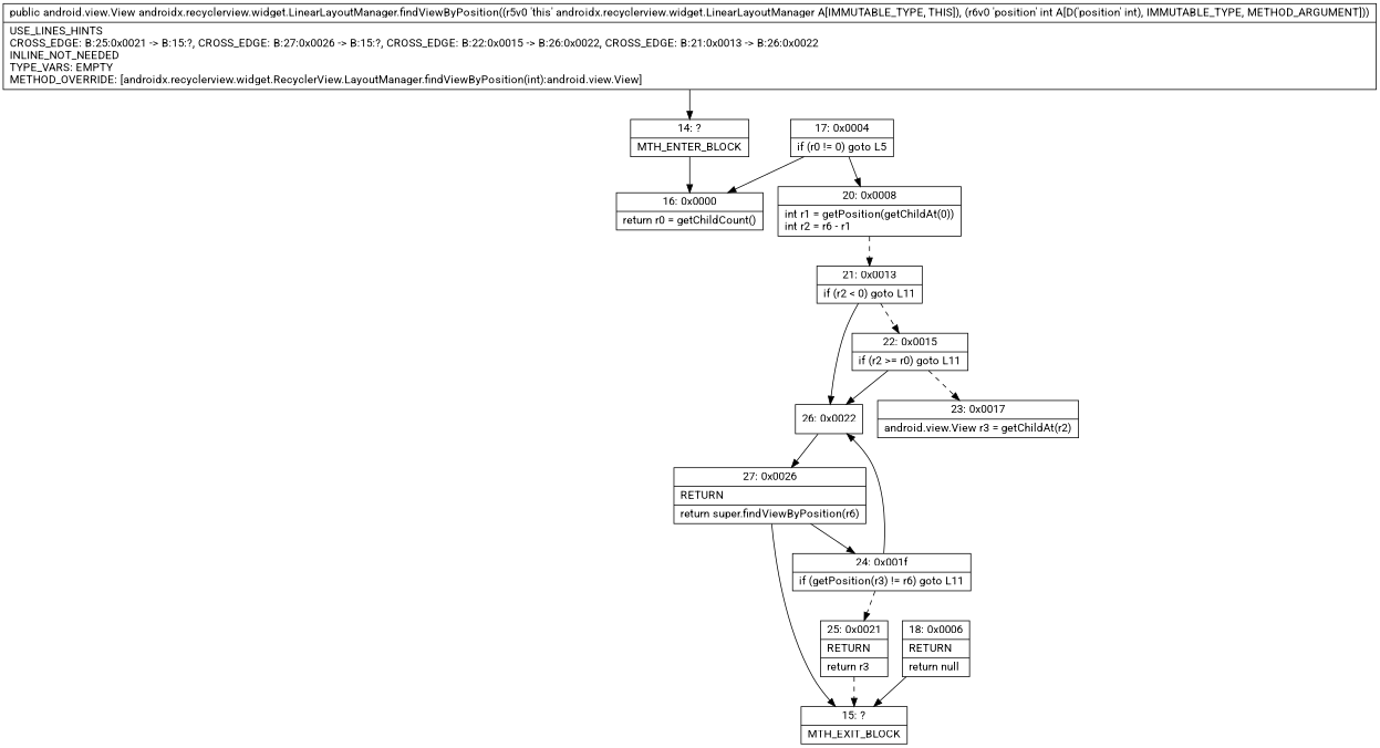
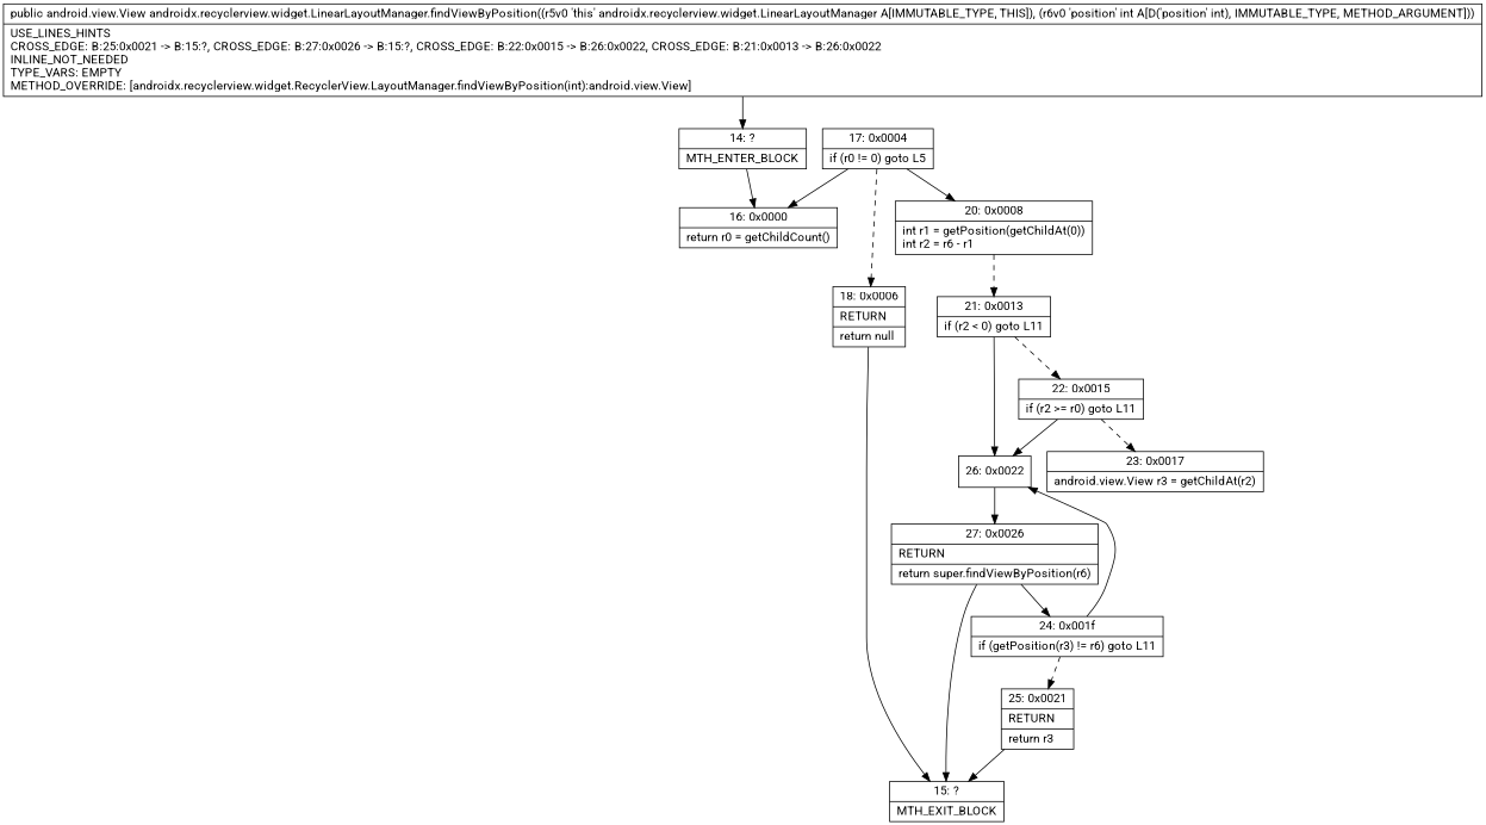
  digraph {
    fontname=Roboto
    node [fontname=Roboto shape=record]
    edge [fontname=Roboto]
    n1 [label="{14\:\ ?|MTH_ENTER_BLOCK\l}"]
    n2 [label="{16\:\ 0x0000|return r0 = getChildCount()\l}"]
    n3 [label="{17\:\ 0x0004|if (r0 != 0) goto L5\l}"]
    n4 [label="{18\:\ 0x0006|RETURN\l|return null\l}"]
    n5 [label="{20\:\ 0x0008|int r1 = getPosition(getChildAt(0))\lint r2 = r6 \- r1\l}"]
    n6 [label="{15\:\ ?|MTH_EXIT_BLOCK\l}"]
    n7 [label="{21\:\ 0x0013|if (r2 \< 0) goto L11\l}"]
    n8 [label="{22\:\ 0x0015|if (r2 \>= r0) goto L11\l}"]
    n9 [label="{26\:\ 0x0022}"]
    n10 [label="{23\:\ 0x0017|android.view.View r3 = getChildAt(r2)\l}"]
    n11 [label="{27\:\ 0x0026|RETURN\l|return super.findViewByPosition(r6)\l}"]
    n12 [label="{24\:\ 0x001f|if (getPosition(r3) != r6) goto L11\l}"]
    n13 [label="{25\:\ 0x0021|RETURN\l|return r3\l}"]
    n14 [label="{public android.view.View androidx.recyclerview.widget.LinearLayoutManager.findViewByPosition((r5v0 'this' androidx.recyclerview.widget.LinearLayoutManager A[IMMUTABLE_TYPE, THIS]), (r6v0 'position' int A[D('position' int), IMMUTABLE_TYPE, METHOD_ARGUMENT]))  | USE_LINES_HINTS\lCROSS_EDGE: B:25:0x0021 \-\> B:15:?, CROSS_EDGE: B:27:0x0026 \-\> B:15:?, CROSS_EDGE: B:22:0x0015 \-\> B:26:0x0022, CROSS_EDGE: B:21:0x0013 \-\> B:26:0x0022\lINLINE_NOT_NEEDED\lTYPE_VARS: EMPTY\lMETHOD_OVERRIDE: [androidx.recyclerview.widget.RecyclerView.LayoutManager.findViewByPosition(int):android.view.View]\l}"]
    n1 -> n2
    n3 -> n2
+   n3 -> n4 [style=dashed]
    n3 -> n5
    n4 -> n6
    n5 -> n7 [style=dashed]
    n7 -> n8 [style=dashed]
    n7 -> n9
    n8 -> n9
    n8 -> n10 [style=dashed]
    n9 -> n11
    n11 -> n6
    n11 -> n12
    n12 -> n9
    n12 -> n13 [style=dashed]
-   n13 -> n6 [style=dashed]
+   n13 -> n6
    n14 -> n1
  }
